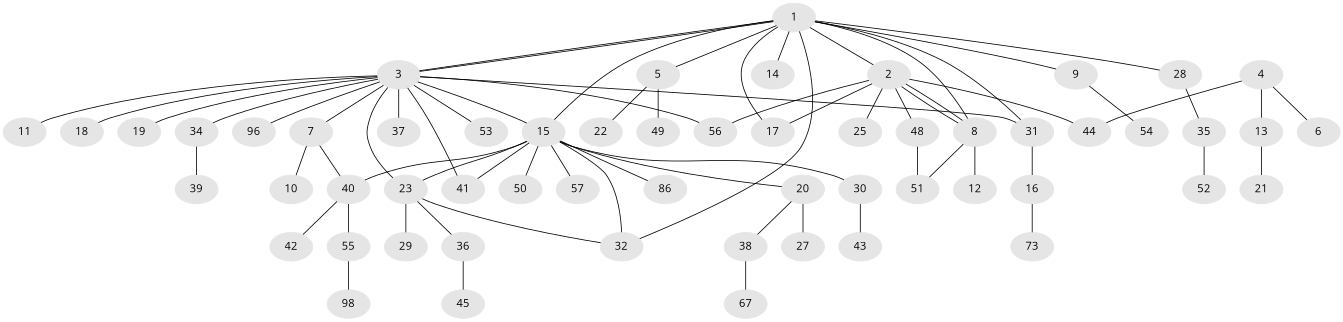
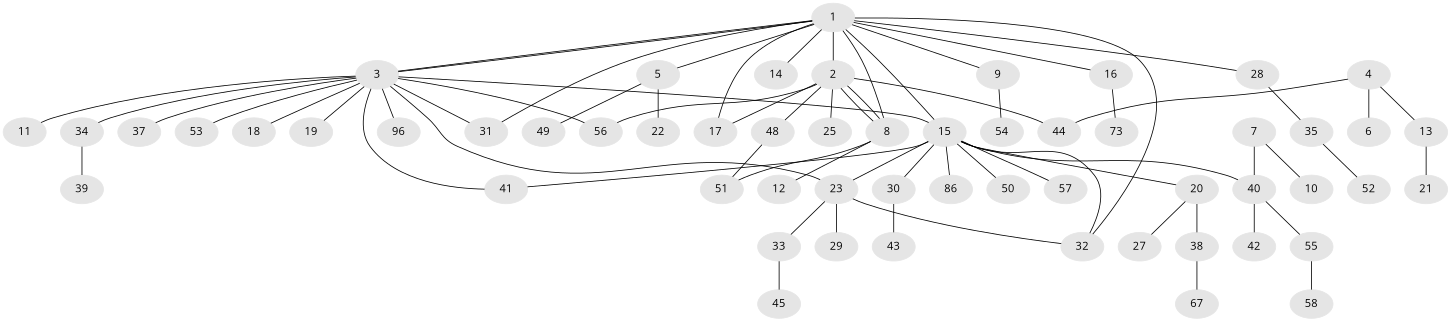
  graph {
    fontname="Open Sans"
    node [color=gray90 fontname="Open Sans" style=filled]
    edge [fontname="Open Sans"]
    1
    2
    3
    5
    8
    9
    14
    15
    16
    17
    28
    31
    32
    25
    48
    56
    44
    7
    11
    18
    19
    23
    n23 [label=96]
    34
    37
    41
    53
    22
    49
    12
    51
    54
    40
    20
    30
    n36 [label=86]
    50
    57
    n39 [label=73]
    35
    4
    6
    13
    10
    29
-   36
+   36 [label=33]
    39
    21
    42
    55
    27
    38
    43
    n54 [label=67]
    45
    52
-   58 [label=98]
+   58
    1 -- 2
    1 -- 3
    1 -- 3
    1 -- 5
    1 -- 8
    1 -- 9
    1 -- 14
    1 -- 15
-   31 -- 16
+   1 -- 16
    1 -- 17
    1 -- 28
    1 -- 31
    1 -- 32
    2 -- 8
    2 -- 8
    2 -- 17
    2 -- 25
    2 -- 48
    2 -- 56
    2 -- 44
    3 -- 15
    3 -- 31
    3 -- 56
-   3 -- 7
    3 -- 11
    3 -- 18
    3 -- 19
    3 -- 23
    3 -- n23
    3 -- 34
    3 -- 37
    3 -- 41
    3 -- 53
    5 -- 22
    5 -- 49
    8 -- 12
    8 -- 51
    9 -- 54
    15 -- 32
    15 -- 23
    15 -- 41
    15 -- 40
    15 -- 20
    15 -- 30
    15 -- n36
    15 -- 50
    15 -- 57
    16 -- n39
    28 -- 35
    48 -- 51
    7 -- 40
    7 -- 10
    23 -- 32
    23 -- 29
    23 -- 36
    34 -- 39
    40 -- 42
    40 -- 55
    20 -- 27
    20 -- 38
    30 -- 43
    35 -- 52
    4 -- 44
    4 -- 6
    4 -- 13
    13 -- 21
    36 -- 45
    55 -- 58
    38 -- n54
  }
